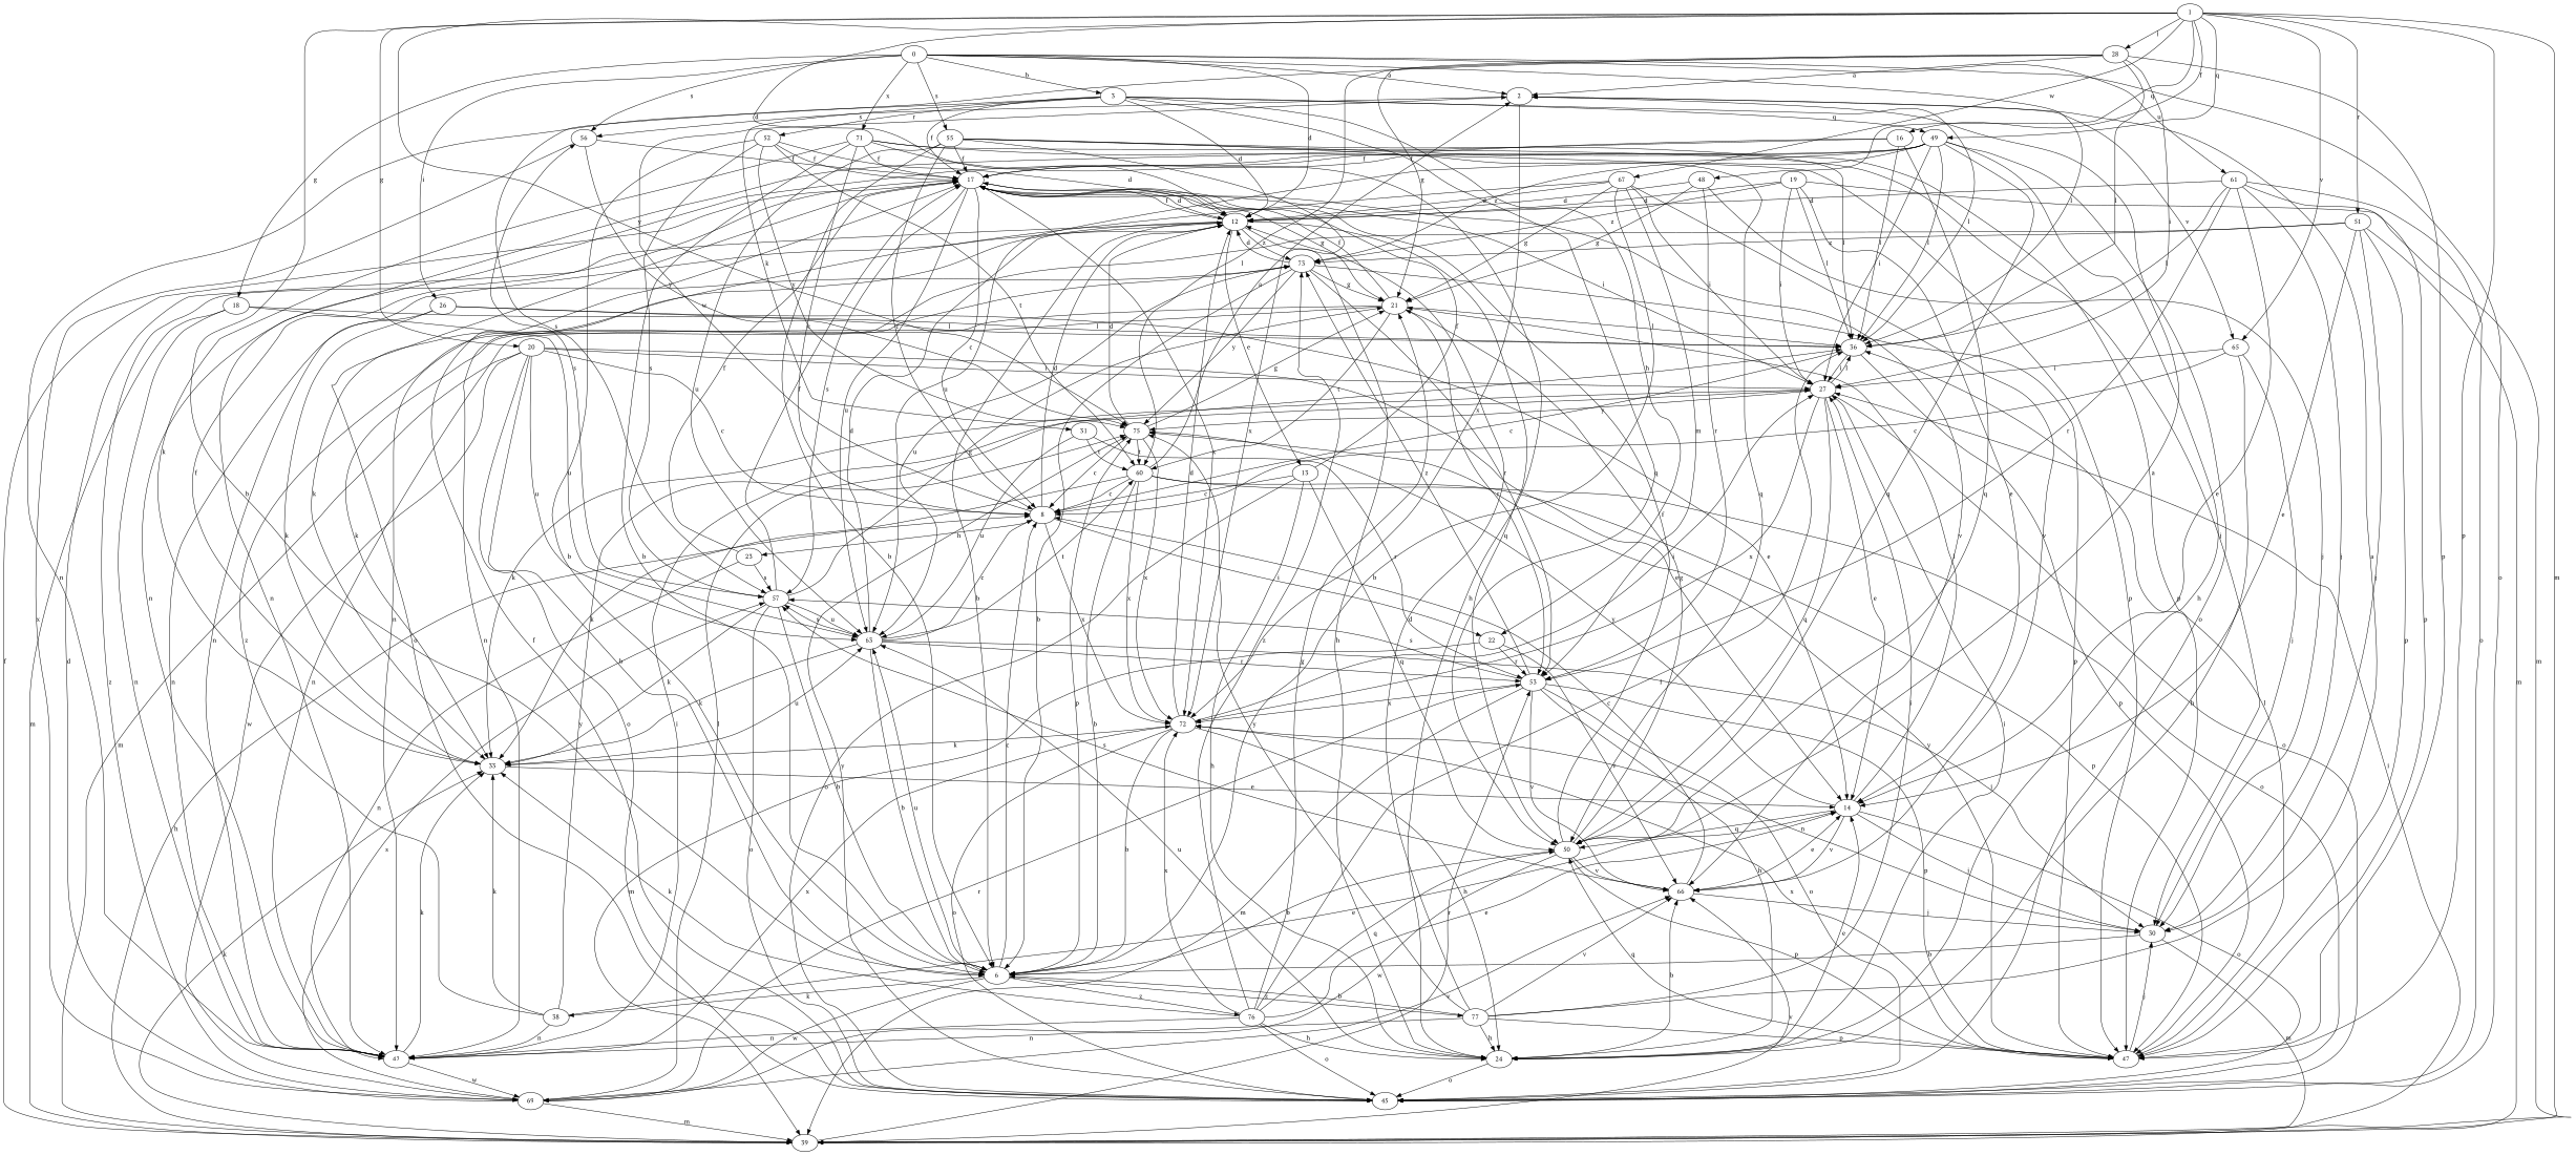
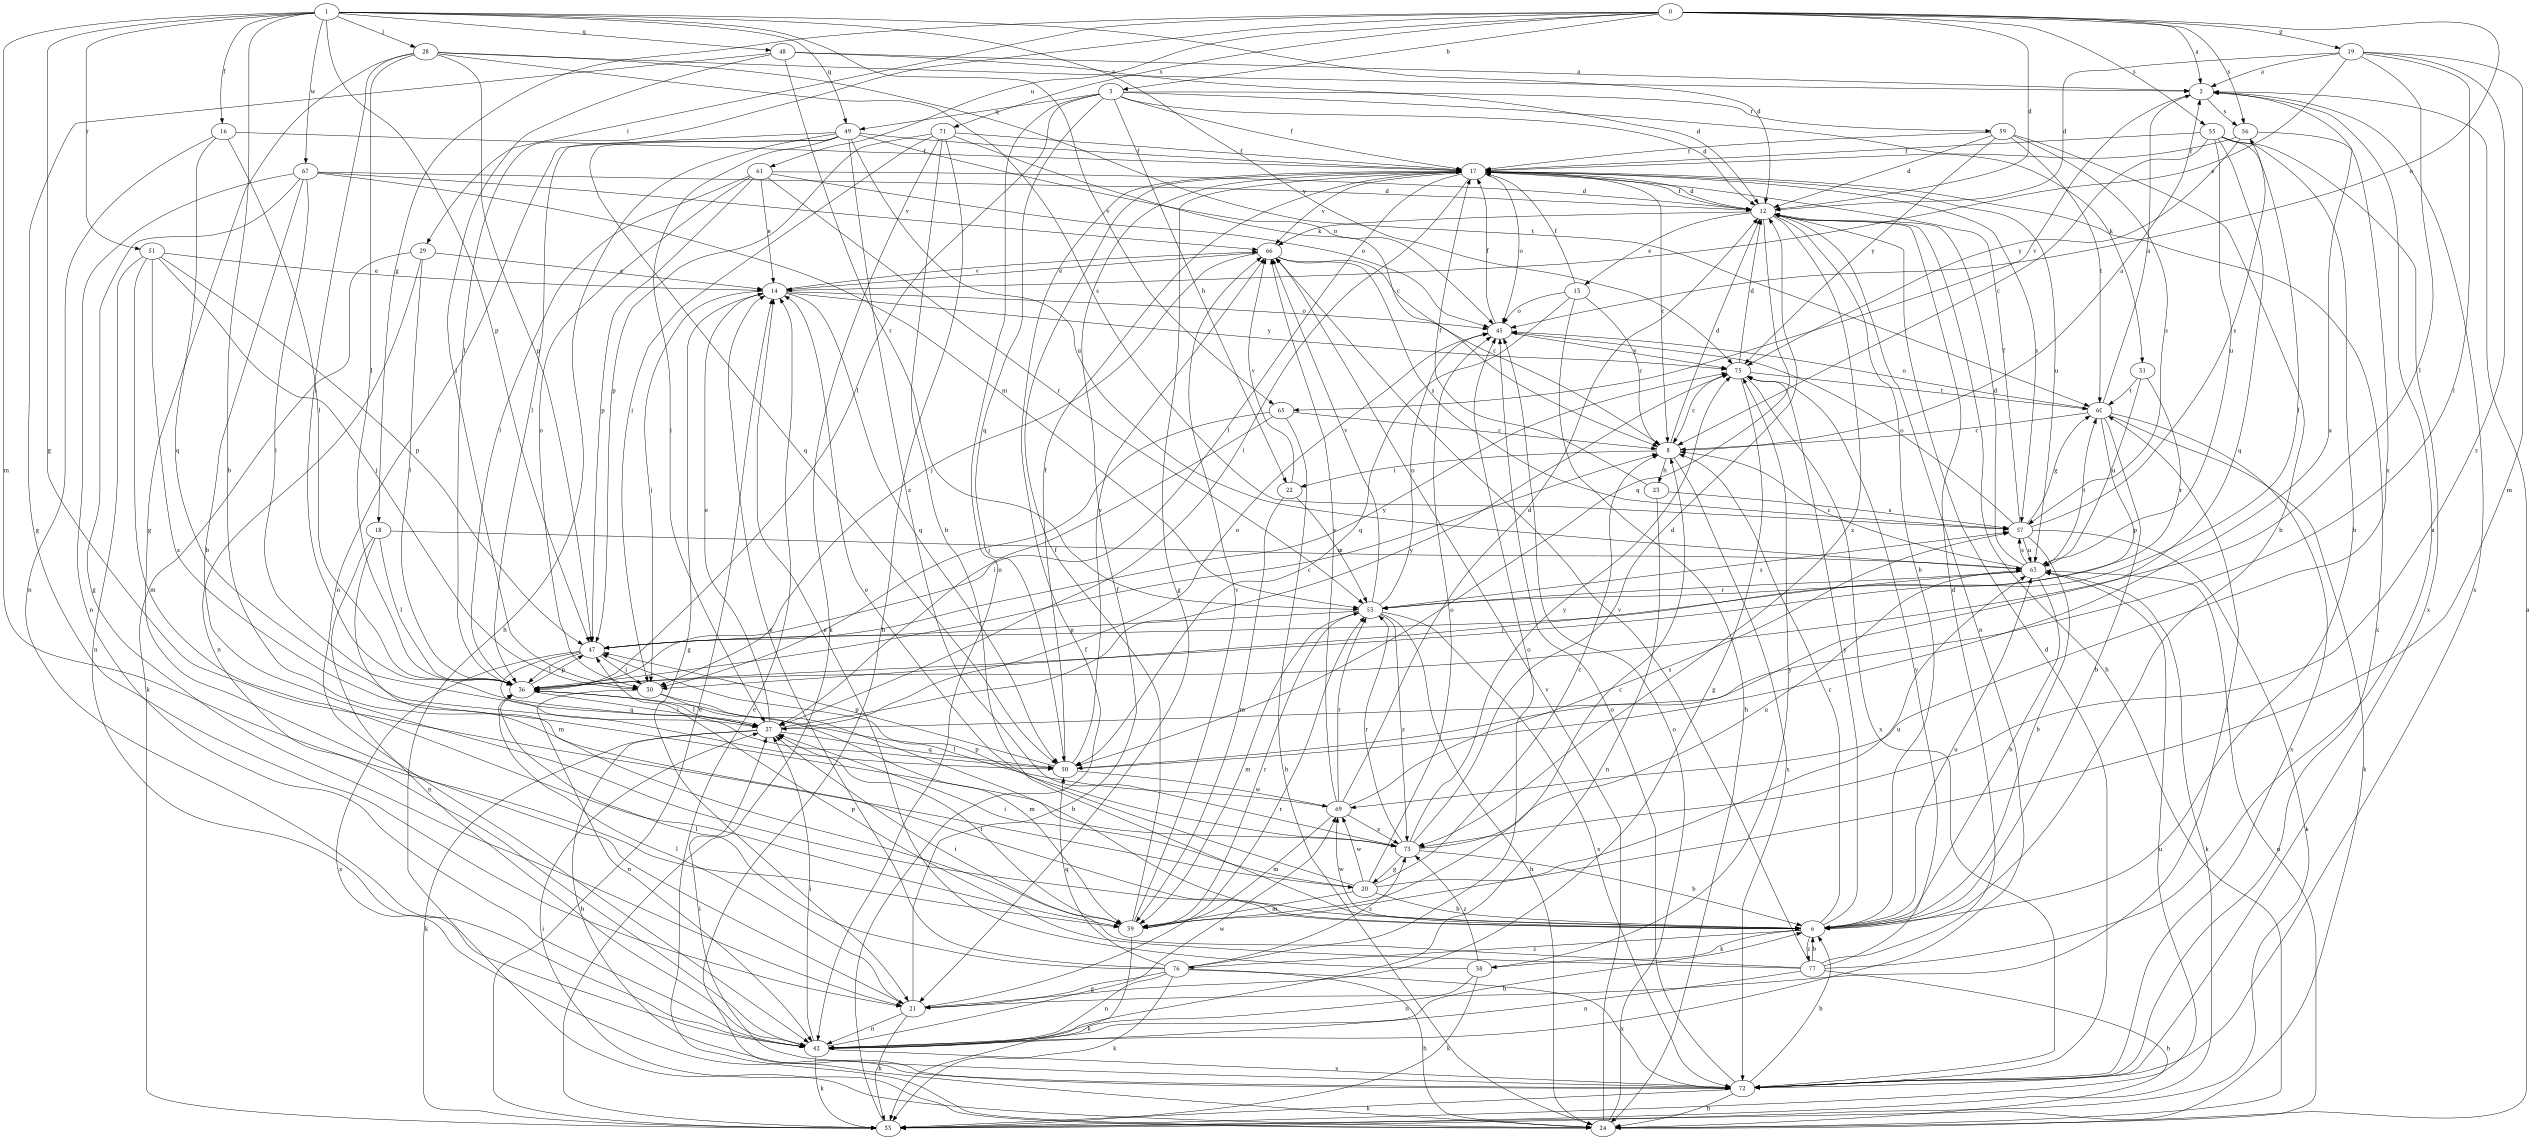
  strict digraph {
    fontname="PT Serif"
    node [fontname="PT Serif"]
    edge [fontname="PT Serif"]
    0
    2
    3
    12
    18
    19
-   26
+   26 [label=29]
    36
    45
    55
    56
    61
    71
    65
    72
    49
    17
    22
    31
    42
    50
-   52
+   52 [label=59]
    6
    13
    24
    33
    n27 [label=73]
    39
    63
    14
    27
    47
    8
    75
    69
    30
    53
    1
    16
    20
    28
    48
    51
    67
    n45 [label=38]
    76
    77
    21
    57
    60
    66
    23
    0 -> 2 [label=a]
    0 -> 3 [label=b]
    0 -> 12 [label=d]
    0 -> 18 [label=g]
+   0 -> 19 [label=g]
    0 -> 26 [label=i]
    0 -> 36 [label=l]
    0 -> 45 [label=o]
    0 -> 55 [label=s]
    0 -> 56 [label=s]
    0 -> 61 [label=u]
    0 -> 71 [label=x]
    2 -> 56 [label=s]
    2 -> 65 [label=v]
    2 -> 72 [label=x]
    3 -> 12 [label=d]
    3 -> 36 [label=l]
    3 -> 49 [label=q]
    3 -> 17 [label=f]
    3 -> 22 [label=h]
    3 -> 31 [label=k]
    3 -> 42 [label=n]
    3 -> 50 [label=q]
    3 -> 52 [label=r]
    12 -> 17 [label=f]
    12 -> 42 [label=n]
    12 -> 50 [label=q]
    12 -> 6 [label=b]
    12 -> 13 [label=e]
    12 -> 24 [label=h]
-   12 -> 33 [label=k]
+   12 -> 66 [label=k]
    12 -> n27 [label=z]
    18 -> 36 [label=l]
    18 -> 42 [label=n]
    18 -> 39 [label=m]
    18 -> 63 [label=u]
+   19 -> 2 [label=a]
    19 -> 12 [label=d]
    19 -> 36 [label=l]
    19 -> n27 [label=z]
    19 -> 39 [label=m]
    19 -> 14 [label=e]
    19 -> 27 [label=i]
    26 -> 36 [label=l]
    26 -> 42 [label=n]
    26 -> 33 [label=k]
    26 -> 14 [label=e]
    36 -> 27 [label=i]
    36 -> 47 [label=p]
    36 -> 8 [label=c]
    45 -> 17 [label=f]
    45 -> 75 [label=y]
    55 -> 36 [label=l]
    55 -> 72 [label=x]
    55 -> 17 [label=f]
    55 -> 50 [label=q]
    55 -> 6 [label=b]
    55 -> 63 [label=u]
-   55 -> 47 [label=p]
    55 -> 8 [label=c]
    56 -> 17 [label=f]
    56 -> 75 [label=y]
    56 -> 69 [label=x]
    61 -> 12 [label=d]
    61 -> 36 [label=l]
    61 -> 45 [label=o]
    61 -> 14 [label=e]
    61 -> 47 [label=p]
-   61 -> 30 [label=j]
+   61 -> 30 [label=o]
    61 -> 53 [label=r]
    71 -> 17 [label=f]
    71 -> 6 [label=b]
    71 -> 24 [label=h]
    71 -> 33 [label=k]
    71 -> 47 [label=p]
    71 -> 8 [label=c]
    71 -> 30 [label=j]
    65 -> 24 [label=h]
    65 -> 27 [label=i]
    65 -> 8 [label=c]
    65 -> 30 [label=j]
    72 -> 12 [label=d]
    72 -> 45 [label=o]
    72 -> 6 [label=b]
    72 -> 24 [label=h]
    72 -> 33 [label=k]
    72 -> 27 [label=i]
    49 -> 36 [label=l]
    49 -> 45 [label=o]
    49 -> 17 [label=f]
    49 -> 42 [label=n]
    49 -> 50 [label=q]
    49 -> 24 [label=h]
    49 -> n27 [label=z]
    49 -> 63 [label=u]
    49 -> 27 [label=i]
    17 -> 12 [label=d]
+   17 -> 36 [label=l]
    17 -> 45 [label=o]
    17 -> 72 [label=x]
    17 -> 63 [label=u]
    17 -> 27 [label=i]
    17 -> 8 [label=c]
    17 -> 21 [label=g]
    17 -> 57 [label=s]
    17 -> 66 [label=v]
    22 -> 39 [label=m]
    22 -> 53 [label=r]
    22 -> 66 [label=v]
    31 -> 63 [label=u]
    31 -> 53 [label=r]
    31 -> 60 [label=t]
    42 -> 72 [label=x]
-   50 -> 6 [label=b]
+   42 -> 6 [label=b]
    42 -> 33 [label=k]
    42 -> 27 [label=i]
    42 -> 69 [label=w]
    50 -> 2 [label=a]
    50 -> 17 [label=f]
    50 -> 47 [label=p]
    50 -> 69 [label=w]
-   50 -> 21 [label=g]
    50 -> 66 [label=v]
    52 -> 12 [label=d]
    52 -> 17 [label=f]
    52 -> 6 [label=b]
    52 -> 75 [label=y]
    52 -> 57 [label=s]
    52 -> 60 [label=t]
    6 -> 63 [label=u]
    6 -> 8 [label=c]
-   6 -> 75 [label=p]
+   6 -> 75 [label=y]
    6 -> 69 [label=w]
    6 -> n45 [label=k]
    6 -> 76 [label=z]
    6 -> 77 [label=z]
    13 -> 45 [label=o]
    13 -> 17 [label=f]
    13 -> 50 [label=q]
    13 -> 24 [label=h]
    13 -> 8 [label=c]
+   24 -> 2 [label=a]
    24 -> 45 [label=o]
    24 -> 63 [label=u]
    24 -> 14 [label=e]
    24 -> 27 [label=i]
-   24 -> 66 [label=b]
+   24 -> 66 [label=v]
    33 -> 17 [label=f]
    33 -> 63 [label=u]
    33 -> 14 [label=e]
    n27 -> 12 [label=d]
    n27 -> 6 [label=b]
    n27 -> 63 [label=u]
    n27 -> 47 [label=p]
    n27 -> 75 [label=y]
    n27 -> 53 [label=r]
-   n27 -> 21 [label=g]
+   n27 -> 20 [label=g]
    39 -> 17 [label=f]
    39 -> 33 [label=k]
    39 -> 27 [label=i]
-   39 -> 8 [label=h]
+   39 -> 8 [label=c]
    39 -> 53 [label=r]
    39 -> 66 [label=v]
    63 -> 12 [label=d]
    63 -> 6 [label=b]
    63 -> 33 [label=k]
    63 -> 8 [label=c]
    63 -> 30 [label=j]
    63 -> 53 [label=r]
    63 -> 57 [label=s]
    63 -> 60 [label=t]
    14 -> 45 [label=o]
    14 -> 50 [label=q]
    14 -> 75 [label=y]
    14 -> 30 [label=j]
-   14 -> 21 [label=l]
+   14 -> 21 [label=g]
    14 -> 66 [label=v]
    27 -> 36 [label=l]
    27 -> 45 [label=o]
-   27 -> 72 [label=x]
+   27 -> 72 [label=h]
    27 -> 50 [label=q]
    27 -> 33 [label=k]
    27 -> 14 [label=e]
    27 -> 75 [label=y]
    47 -> 36 [label=l]
    47 -> 72 [label=x]
    47 -> 50 [label=q]
    47 -> 75 [label=y]
    47 -> 30 [label=j]
-   8 -> 2 [label=w]
+   8 -> 2 [label=a]
    8 -> 12 [label=d]
    8 -> 72 [label=x]
    8 -> 22 [label=i]
    8 -> 23 [label=h]
    75 -> 12 [label=d]
    75 -> 72 [label=x]
    75 -> 8 [label=c]
    75 -> 21 [label=g]
    75 -> 60 [label=t]
    69 -> 12 [label=d]
    69 -> 36 [label=l]
    69 -> n27 [label=z]
    69 -> 39 [label=m]
    69 -> 53 [label=r]
    69 -> 57 [label=s]
    69 -> 66 [label=v]
-   30 -> 72 [label=n]
+   30 -> 42 [label=n]
    30 -> 6 [label=b]
    30 -> 39 [label=m]
    53 -> 45 [label=o]
    53 -> 72 [label=x]
    53 -> 24 [label=h]
    53 -> n27 [label=z]
    53 -> 39 [label=m]
    53 -> 47 [label=p]
    53 -> 57 [label=s]
    53 -> 66 [label=v]
    1 -> 12 [label=d]
    1 -> 65 [label=v]
    1 -> 49 [label=q]
    1 -> 6 [label=b]
    1 -> 39 [label=m]
    1 -> 47 [label=p]
    1 -> 75 [label=y]
    1 -> 16 [label=f]
    1 -> 20 [label=g]
    1 -> 28 [label=j]
    1 -> 48 [label=q]
    1 -> 51 [label=r]
    1 -> 67 [label=w]
    16 -> 36 [label=l]
    16 -> 17 [label=f]
    16 -> 42 [label=n]
    16 -> 50 [label=q]
    20 -> 45 [label=o]
    20 -> 6 [label=b]
    20 -> 39 [label=m]
    20 -> 63 [label=u]
    20 -> 14 [label=e]
    20 -> 27 [label=i]
    20 -> 8 [label=c]
    20 -> 69 [label=w]
    28 -> 2 [label=a]
    28 -> 36 [label=l]
    28 -> 27 [label=i]
    28 -> 47 [label=p]
    28 -> 21 [label=g]
    28 -> 57 [label=s]
-   28 -> 60 [label=l]
+   28 -> 60 [label=t]
+   48 -> 2 [label=a]
    48 -> 12 [label=d]
    48 -> 30 [label=j]
    48 -> 53 [label=r]
    48 -> 21 [label=g]
    51 -> 42 [label=n]
    51 -> n27 [label=z]
    51 -> 39 [label=m]
    51 -> 14 [label=e]
    51 -> 47 [label=p]
    51 -> 30 [label=j]
    67 -> 12 [label=d]
    67 -> 42 [label=n]
    67 -> 6 [label=b]
    67 -> 27 [label=i]
    67 -> 53 [label=m]
    67 -> 21 [label=g]
    67 -> 66 [label=v]
    n45 -> 42 [label=n]
    n45 -> 33 [label=k]
    n45 -> n27 [label=z]
    n45 -> 14 [label=e]
    n45 -> 75 [label=y]
    76 -> 36 [label=l]
    76 -> 45 [label=o]
    76 -> 72 [label=x]
    76 -> 42 [label=n]
    76 -> 50 [label=q]
    76 -> 24 [label=h]
    76 -> 33 [label=k]
    76 -> n27 [label=z]
    76 -> 14 [label=e]
    76 -> 21 [label=g]
    77 -> 2 [label=a]
    77 -> 12 [label=d]
    77 -> 42 [label=n]
    77 -> 6 [label=b]
    77 -> 24 [label=h]
    77 -> 27 [label=i]
    77 -> 47 [label=p]
    77 -> 75 [label=y]
    77 -> 66 [label=v]
    21 -> 36 [label=l]
    21 -> 17 [label=f]
    21 -> 42 [label=n]
    21 -> 33 [label=k]
    21 -> 53 [label=r]
    21 -> 60 [label=t]
    57 -> 45 [label=o]
    57 -> 56 [label=s]
    57 -> 17 [label=f]
    57 -> 6 [label=b]
    57 -> 33 [label=k]
    57 -> 63 [label=u]
-   57 -> 21 [label=g]
+   57 -> 60 [label=g]
    60 -> 2 [label=a]
    60 -> 45 [label=o]
    60 -> 72 [label=x]
    60 -> 6 [label=b]
    60 -> 33 [label=k]
    60 -> 47 [label=p]
    60 -> 8 [label=c]
    66 -> 14 [label=e]
    66 -> 8 [label=c]
    66 -> 30 [label=j]
    66 -> 57 [label=s]
    23 -> 17 [label=f]
    23 -> 42 [label=n]
    23 -> 57 [label=s]
  }
